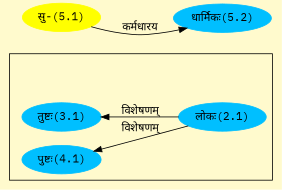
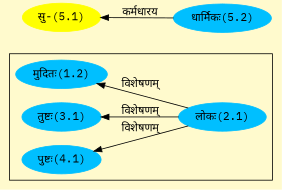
  digraph {
    bgcolor=lemonchiffon1
    compound=true
    fontname="IBM Plex Mono"
    rankdir=LR
    node [color="#00BFFF" fontname="IBM Plex Mono" style=filled]
    edge [dir=back fontname="IBM Plex Mono"]
+   n1 [label="मुदितः(1.2)"]
    n2 [label="लोकः(2.1)"]
    n3 [label="तुष्टः(3.1)"]
    n4 [label="पुष्टः(4.1)"]
    n5 [color="#FFFF00" label="सु-(5.1)"]
    n6 [label="धार्मिकः(5.2)"]
    subgraph cluster_1 {
+     n1
      n2
      n3
      n4
    }
+   n1 -> n2 [label="विशेषणम्"]
    n3 -> n2 [label="विशेषणम्"]
    n4 -> n2 [label="विशेषणम्"]
-   n6 -> n5 [label="कर्मधारय"]
+   n5 -> n6 [label="कर्मधारय"]
  }
